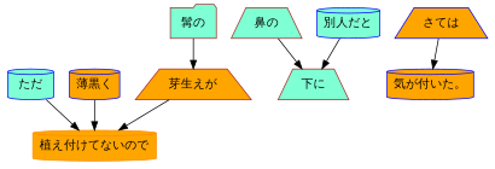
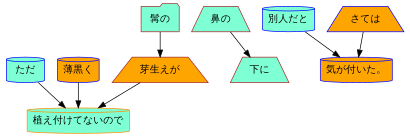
  digraph {
    node [color=blue fillcolor=aquamarine shape=cylinder style=filled]
    n1 [label="ただ"]
-   n2 [color=darkorange fillcolor=orange label="植え付けてないので"]
+   n2 [color=darkorange label="植え付けてないので"]
    n3 [color=brown label="鼻の" shape=trapezium]
    n4 [color=brown label="下に" shape=trapezium]
    n5 [fillcolor=orange label="薄黒く"]
    n6 [color=brown label="髯の" shape=folder]
    n7 [color=brown fillcolor=orange label="芽生えが" shape=trapezium]
    n8 [fillcolor=orange label="気が付いた。"]
    n9 [fillcolor=orange label="さては" shape=trapezium]
    n10 [label="別人だと"]
    n1 -> n2
    n3 -> n4
    n5 -> n2
    n6 -> n7
    n7 -> n2
    n9 -> n8
-   n10 -> n4
+   n10 -> n8
  }
